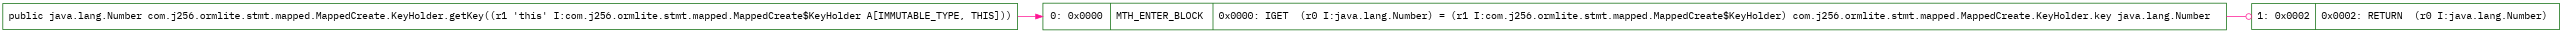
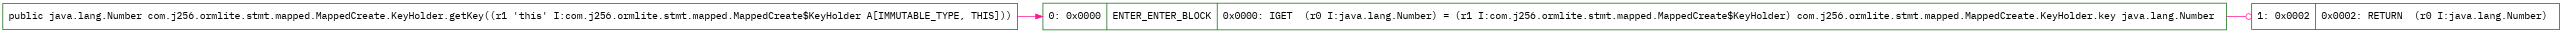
  digraph {
    rankdir=LR
    fontname="IBM Plex Mono"
    node [shape=record color=darkgreen fontname="IBM Plex Mono"]
    edge [color=deeppink style=solid fontname="IBM Plex Mono"]
-   n1 [label="{0\:\ 0x0000|MTH_ENTER_BLOCK\l|0x0000: IGET  (r0 I:java.lang.Number) = (r1 I:com.j256.ormlite.stmt.mapped.MappedCreate$KeyHolder) com.j256.ormlite.stmt.mapped.MappedCreate.KeyHolder.key java.lang.Number \l}"]
+   n1 [label="{0\:\ 0x0000|ENTER_ENTER_BLOCK\l|0x0000: IGET  (r0 I:java.lang.Number) = (r1 I:com.j256.ormlite.stmt.mapped.MappedCreate$KeyHolder) com.j256.ormlite.stmt.mapped.MappedCreate.KeyHolder.key java.lang.Number \l}"]
    n2 [label="{1\:\ 0x0002|0x0002: RETURN  (r0 I:java.lang.Number) \l}"]
    n3 [label="{public java.lang.Number com.j256.ormlite.stmt.mapped.MappedCreate.KeyHolder.getKey((r1 'this' I:com.j256.ormlite.stmt.mapped.MappedCreate$KeyHolder A[IMMUTABLE_TYPE, THIS])) }"]
    n1 -> n2 [arrowhead=odot]
    n3 -> n1 [arrowhead=normal]
  }
